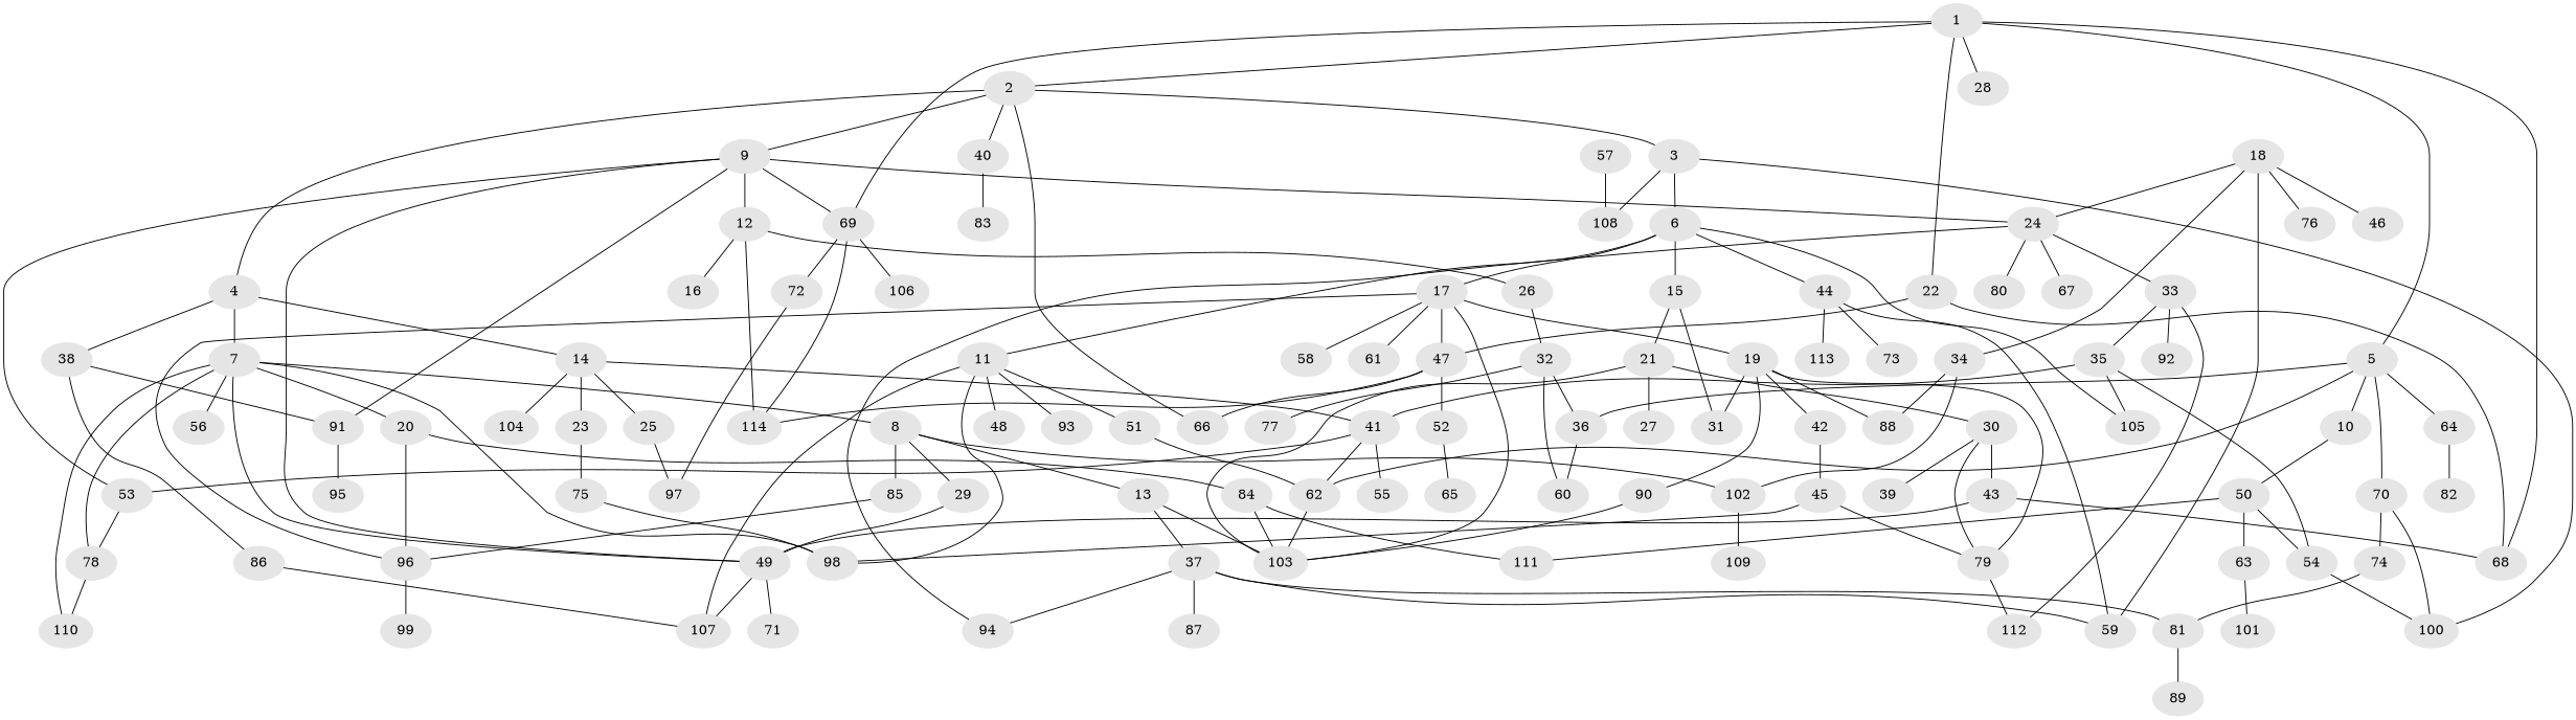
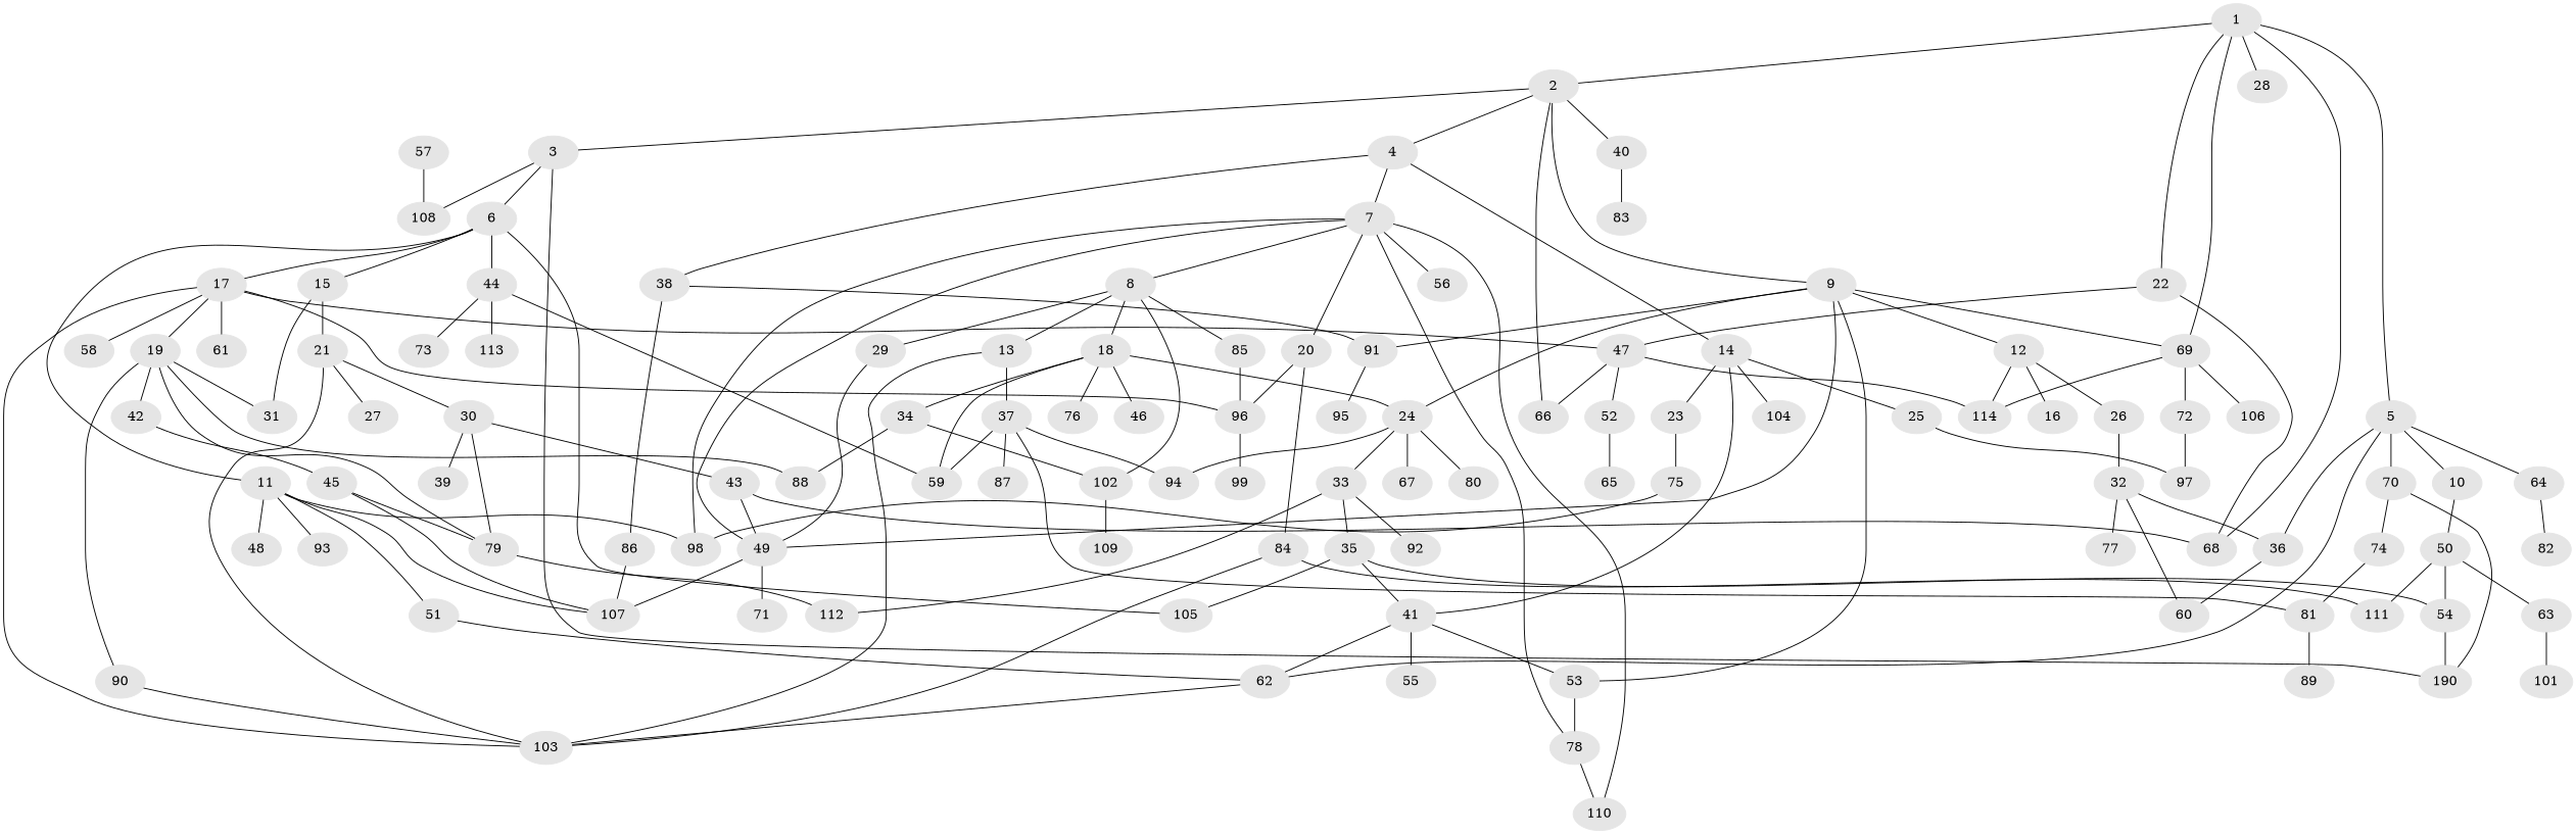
  graph {
    node [color=gray90 style=filled]
    1
    2
    5
    22
    28
    68
    69
    3
    4
    9
    40
    66
    10
    36
    62
    64
    70
    47
    114
    72
    106
    6
-   100
+   100 [label=190]
    108
    7
    14
    38
    49
    12
    24
    53
    91
    83
    11
    15
    17
    44
    105
    8
    20
    56
    78
    98
    110
    23
    25
    41
    104
    86
    50
    60
    103
    82
    74
    48
    51
    93
    107
    21
    31
    19
    58
    61
    96
    59
    73
    113
    13
    18
    29
    85
    102
    84
    71
    37
    34
    46
    76
    109
    16
    26
    33
    67
    80
    94
    95
    54
    63
    111
    32
    81
    87
    75
    97
    55
    27
    30
    42
    79
    88
    90
    52
    99
    45
    112
    39
    43
    35
    92
    77
    89
    65
    101
    57
    1 -- 2
    1 -- 5
    1 -- 22
    1 -- 28
    1 -- 68
    1 -- 69
    2 -- 3
    2 -- 4
    2 -- 9
    2 -- 40
    2 -- 66
    5 -- 10
    5 -- 36
    5 -- 62
    5 -- 64
    5 -- 70
    22 -- 68
    22 -- 47
    69 -- 114
    69 -- 72
    69 -- 106
    3 -- 6
    3 -- 100
    3 -- 108
    4 -- 7
    4 -- 14
    4 -- 38
    9 -- 69
    9 -- 49
    9 -- 12
    9 -- 24
    9 -- 53
    9 -- 91
    40 -- 83
    10 -- 50
    36 -- 60
    62 -- 103
    64 -- 82
    70 -- 100
    70 -- 74
    47 -- 66
    47 -- 114
    47 -- 52
    72 -- 97
    6 -- 11
    6 -- 15
    6 -- 17
    6 -- 44
    6 -- 105
    7 -- 49
    7 -- 8
    7 -- 20
    7 -- 56
    7 -- 78
    7 -- 98
    7 -- 110
    14 -- 23
    14 -- 25
    14 -- 41
    14 -- 104
    38 -- 91
    38 -- 86
    49 -- 107
    49 -- 71
    12 -- 114
    12 -- 16
    12 -- 26
    24 -- 33
    24 -- 67
    24 -- 80
    24 -- 94
    53 -- 78
    91 -- 95
    11 -- 98
    11 -- 48
    11 -- 51
    11 -- 93
    11 -- 107
    15 -- 21
    15 -- 31
    17 -- 47
    17 -- 103
    17 -- 19
    17 -- 58
    17 -- 61
    17 -- 96
    44 -- 59
    44 -- 73
    44 -- 113
    8 -- 13
+   8 -- 18
    8 -- 29
    8 -- 85
    8 -- 102
    20 -- 96
    20 -- 84
    78 -- 110
    23 -- 75
    25 -- 97
    41 -- 62
    41 -- 53
    41 -- 55
    86 -- 107
    50 -- 54
    50 -- 63
    50 -- 111
    74 -- 81
    51 -- 62
    21 -- 103
    21 -- 27
    21 -- 30
    19 -- 31
    19 -- 42
    19 -- 79
    19 -- 88
    19 -- 90
    96 -- 99
    13 -- 103
    13 -- 37
    18 -- 24
    18 -- 59
    18 -- 34
    18 -- 46
    18 -- 76
    29 -- 49
    85 -- 96
    102 -- 109
    84 -- 103
    84 -- 111
    37 -- 59
    37 -- 94
    37 -- 81
    37 -- 87
    34 -- 102
    34 -- 88
    26 -- 32
    33 -- 112
    33 -- 35
    33 -- 92
    54 -- 100
    63 -- 101
    32 -- 36
    32 -- 60
    32 -- 77
    81 -- 89
    75 -- 98
    30 -- 79
    30 -- 39
    30 -- 43
    42 -- 45
    79 -- 112
    90 -- 103
    52 -- 65
-   45 -- 98
+   45 -- 107
    45 -- 79
    43 -- 68
    43 -- 49
    35 -- 105
    35 -- 41
    35 -- 54
    57 -- 108
  }
